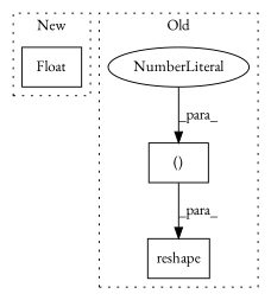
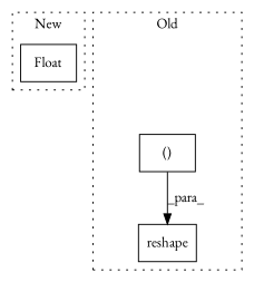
  digraph {
    fontname="EB Garamond"
    node [a=32 shape=box fontname="EB Garamond"]
    edge [fontname="EB Garamond"]
    n1 [l="6,1" label=Float s="56379,56395"]
    n2 [l="17,2" label=reshape s="48670,48703"]
    n3 [a=106 l=16 label="()" s=48687]
-   n4 [a=34 l=1 label=NumberLiteral s=48702 shape=ellipse]
    subgraph cluster_1 {
      label=New
      style=dotted
      n1
    }
    subgraph cluster_2 {
      label=Old
      style=dotted
      n2
      n3
-     n4
    }
    n3 -> n2 [label=_para_]
-   n4 -> n3 [label=_para_]
  }
